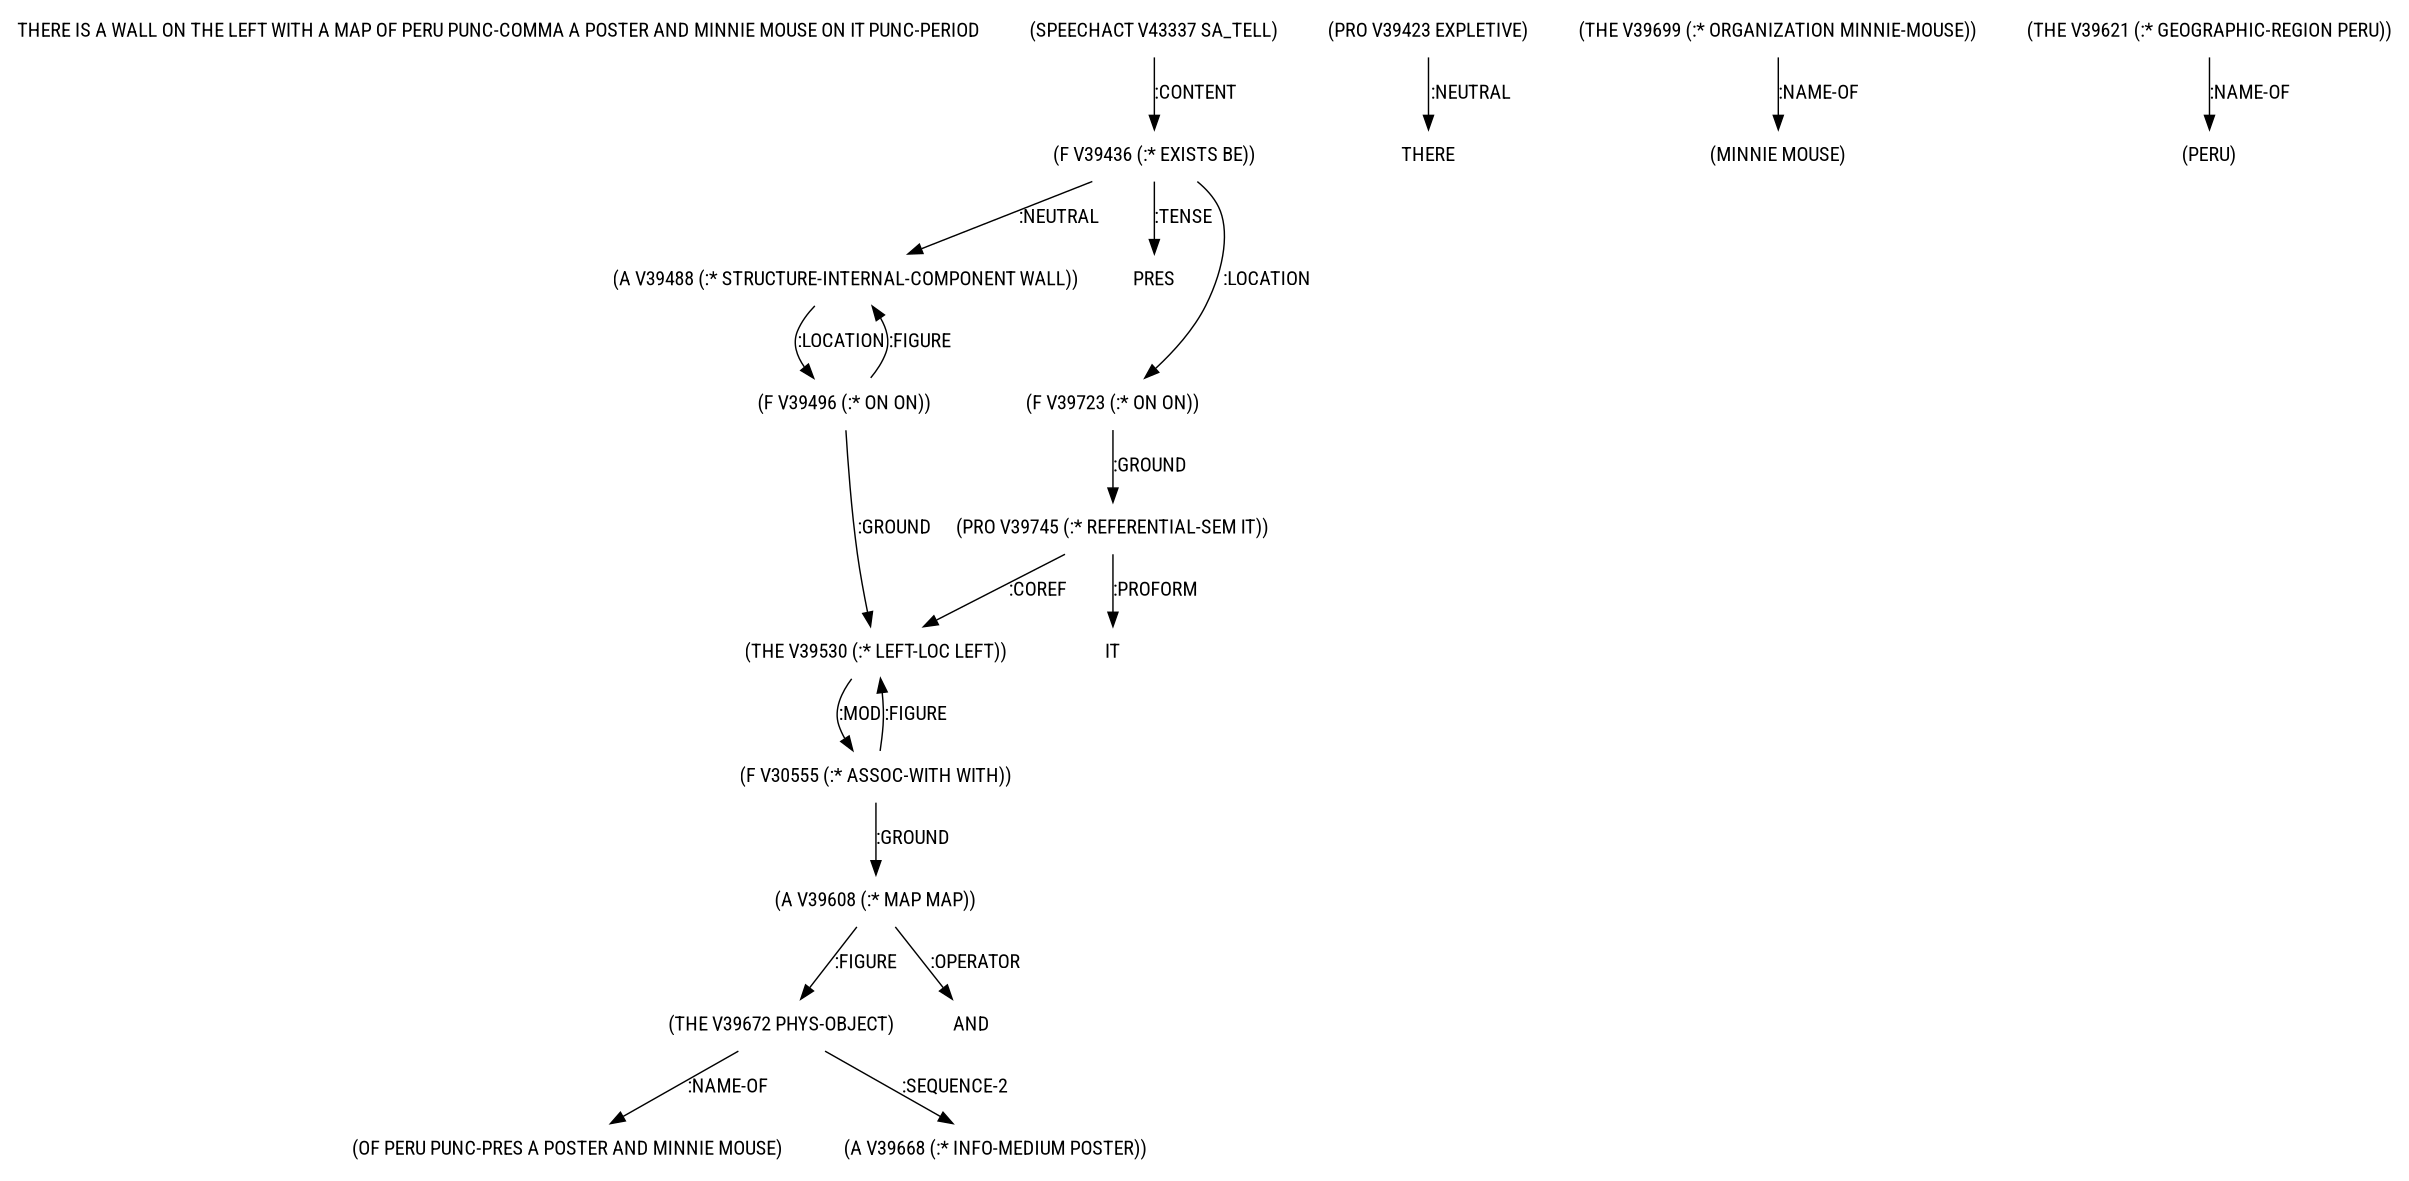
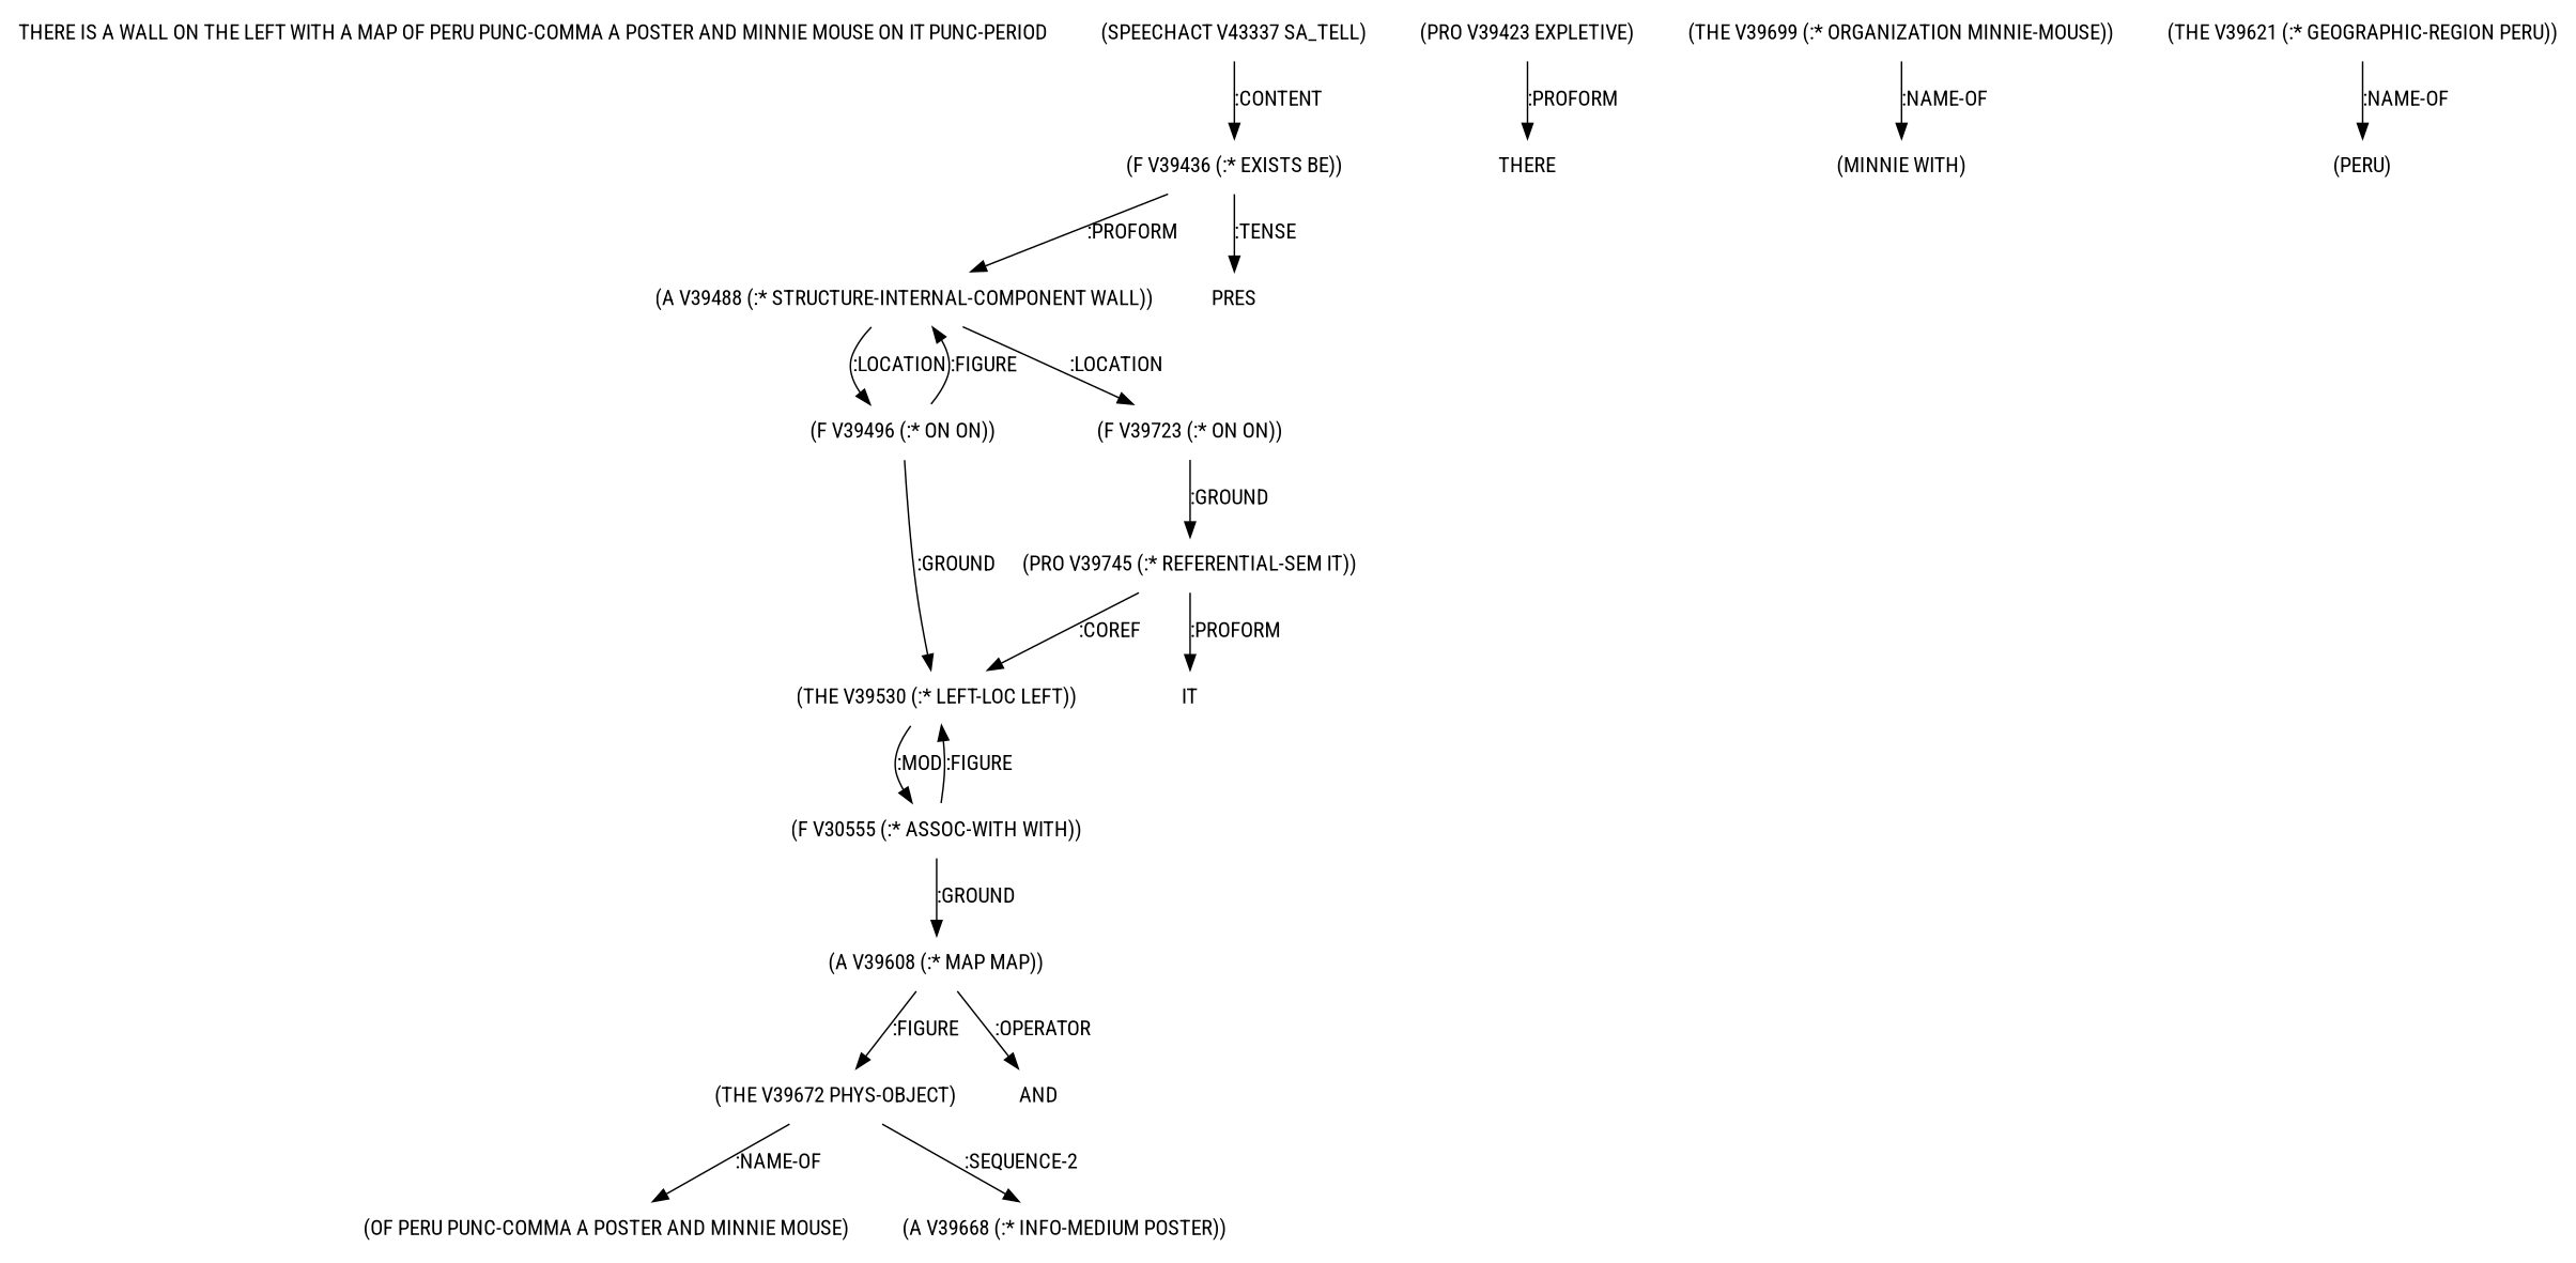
  digraph {
    fontname="Roboto Condensed"
    node [fontname="Roboto Condensed" shape=none]
    edge [fontname="Roboto Condensed"]
    "THERE IS A WALL ON THE LEFT WITH A MAP OF PERU PUNC-COMMA A POSTER AND MINNIE MOUSE ON IT PUNC-PERIOD"
    n2 [label="(SPEECHACT V43337 SA_TELL)"]
    n3 [label="(F V39436 (:* EXISTS BE))"]
    n4 [label="(A V39488 (:* STRUCTURE-INTERNAL-COMPONENT WALL))"]
    n5 [label=PRES]
    n6 [label="(F V39723 (:* ON ON))"]
    n7 [label="(F V39496 (:* ON ON))"]
    n8 [label="(PRO V39745 (:* REFERENTIAL-SEM IT))"]
    n9 [label="(THE V39530 (:* LEFT-LOC LEFT))"]
    n10 [label="(PRO V39423 EXPLETIVE)"]
    n11 [label=THERE]
    n12 [label=IT]
    n13 [label="(F V30555 (:* ASSOC-WITH WITH))"]
    n14 [label="(A V39608 (:* MAP MAP))"]
    n15 [label="(THE V39672 PHYS-OBJECT)"]
    n16 [label=AND]
-   n17 [label="(OF PERU PUNC-PRES A POSTER AND MINNIE MOUSE)"]
+   n17 [label="(OF PERU PUNC-COMMA A POSTER AND MINNIE MOUSE)"]
    n18 [label="(A V39668 (:* INFO-MEDIUM POSTER))"]
    n19 [label="(THE V39699 (:* ORGANIZATION MINNIE-MOUSE))"]
-   n20 [label="(MINNIE MOUSE)"]
+   n20 [label="(MINNIE WITH)"]
    n21 [label="(THE V39621 (:* GEOGRAPHIC-REGION PERU))"]
    n22 [label="(PERU)"]
    n2 -> n3 [label=":CONTENT"]
-   n3 -> n4 [label=":NEUTRAL"]
+   n3 -> n4 [label=":PROFORM"]
    n3 -> n5 [label=":TENSE"]
-   n3 -> n6 [label=":LOCATION"]
+   n4 -> n6 [label=":LOCATION"]
    n4 -> n7 [label=":LOCATION"]
    n6 -> n8 [label=":GROUND"]
    n7 -> n4 [label=":FIGURE"]
    n7 -> n9 [label=":GROUND"]
    n8 -> n9 [label=":COREF"]
    n8 -> n12 [label=":PROFORM"]
    n9 -> n13 [label=":MOD"]
-   n10 -> n11 [label=":NEUTRAL"]
+   n10 -> n11 [label=":PROFORM"]
    n13 -> n9 [label=":FIGURE"]
    n13 -> n14 [label=":GROUND"]
    n14 -> n15 [label=":FIGURE"]
    n14 -> n16 [label=":OPERATOR"]
    n15 -> n17 [label=":NAME-OF"]
    n15 -> n18 [label=":SEQUENCE-2"]
    n19 -> n20 [label=":NAME-OF"]
    n21 -> n22 [label=":NAME-OF"]
  }
